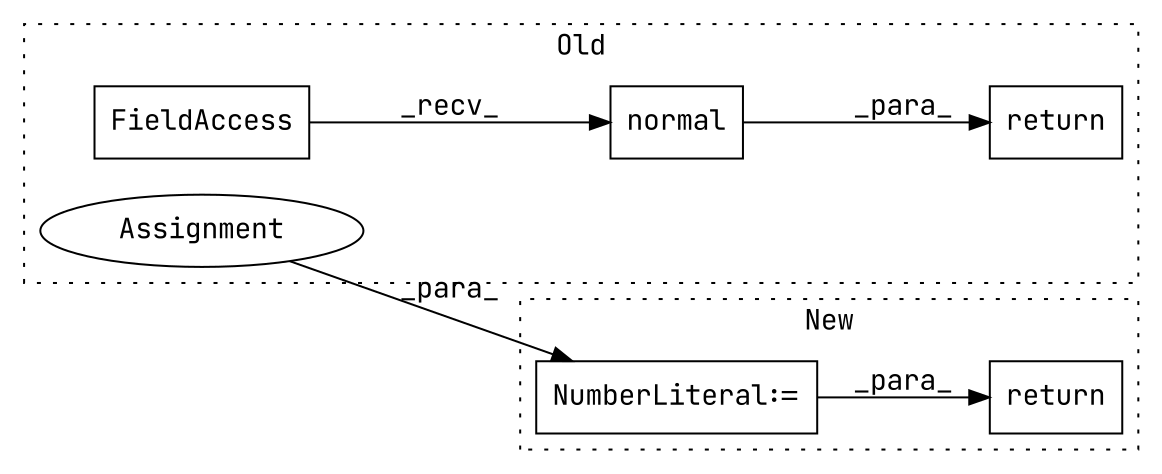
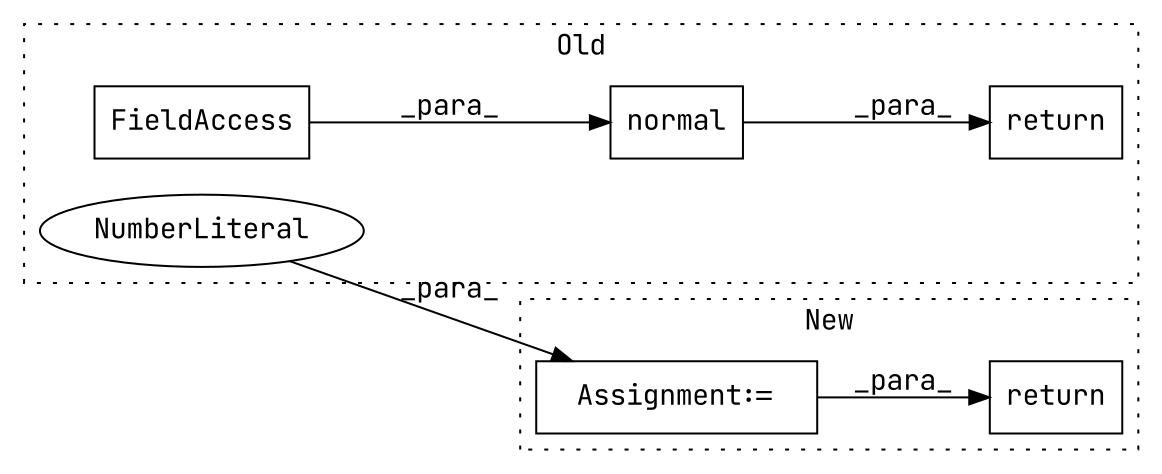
  digraph {
    fontname="JetBrains Mono"
    rankdir=LR
    node [a=41 fontname="JetBrains Mono" l=7 shape=box]
    edge [fontname="JetBrains Mono"]
    n1 [a=32 l="7,1" label=normal s="567,591"]
    n2 [a=22 l=12 label=FieldAccess s=554]
-   n3 [a=34 l=3 label=Assignment s=578 shape=ellipse]
+   n3 [a=34 l=3 label=NumberLiteral s=578 shape=ellipse]
    n4 [label=return s=531]
    n5 [label=return s=721]
-   n6 [a=7 l=1 label="NumberLiteral:=" s=613]
+   n6 [a=7 l=1 label="Assignment:=" s=613]
    subgraph cluster_1 {
      label=Old
      style=dotted
      n1
      n2
      n3
      n4
    }
    subgraph cluster_2 {
      label=New
      style=dotted
      n5
      n6
    }
    n1 -> n4 [label=_para_]
-   n2 -> n1 [label=_recv_]
+   n2 -> n1 [label=_para_]
    n3 -> n6 [label=_para_]
    n6 -> n5 [label=_para_]
  }
